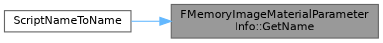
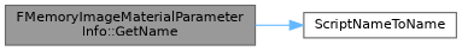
  digraph {
    rankdir=LR
    node [fontname=Helvetica fontsize=10 shape=box style=filled]
    n1 [color=gray40 fillcolor=grey60 fontcolor=black height=0.2 label="FMemoryImageMaterialParameter\lInfo::GetName" width=0.4]
    n2 [color=grey40 fillcolor=white height=0.2 label=ScriptNameToName width=0.4]
-   n2 -> n1 [color=steelblue1 fontname=Helvetica fontsize=10 labelfontname=Helvetica labelfontsize=10 style=solid]
+   n1 -> n2 [color=steelblue1 fontname=Helvetica fontsize=10 labelfontname=Helvetica labelfontsize=10 style=solid]
  }
